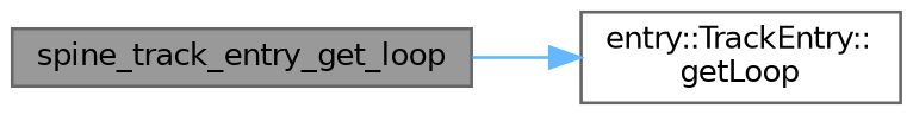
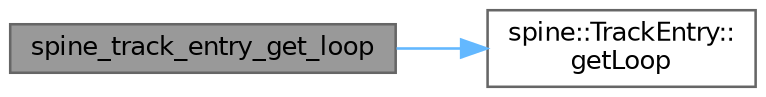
  digraph {
    rankdir=LR
    node [fontname=Helvetica fontsize=10 shape=box style=filled]
    n1 [color=gray40 fillcolor=grey60 fontcolor=black height=0.2 label=spine_track_entry_get_loop width=0.4]
-   n2 [color=grey40 fillcolor=white height=0.2 label="entry::TrackEntry::\lgetLoop" width=0.4]
+   n2 [color=grey40 fillcolor=white height=0.2 label="spine::TrackEntry::\lgetLoop" width=0.4]
    n1 -> n2 [color=steelblue1 fontname=Helvetica fontsize=10 labelfontname=Helvetica labelfontsize=10 style=solid]
  }
